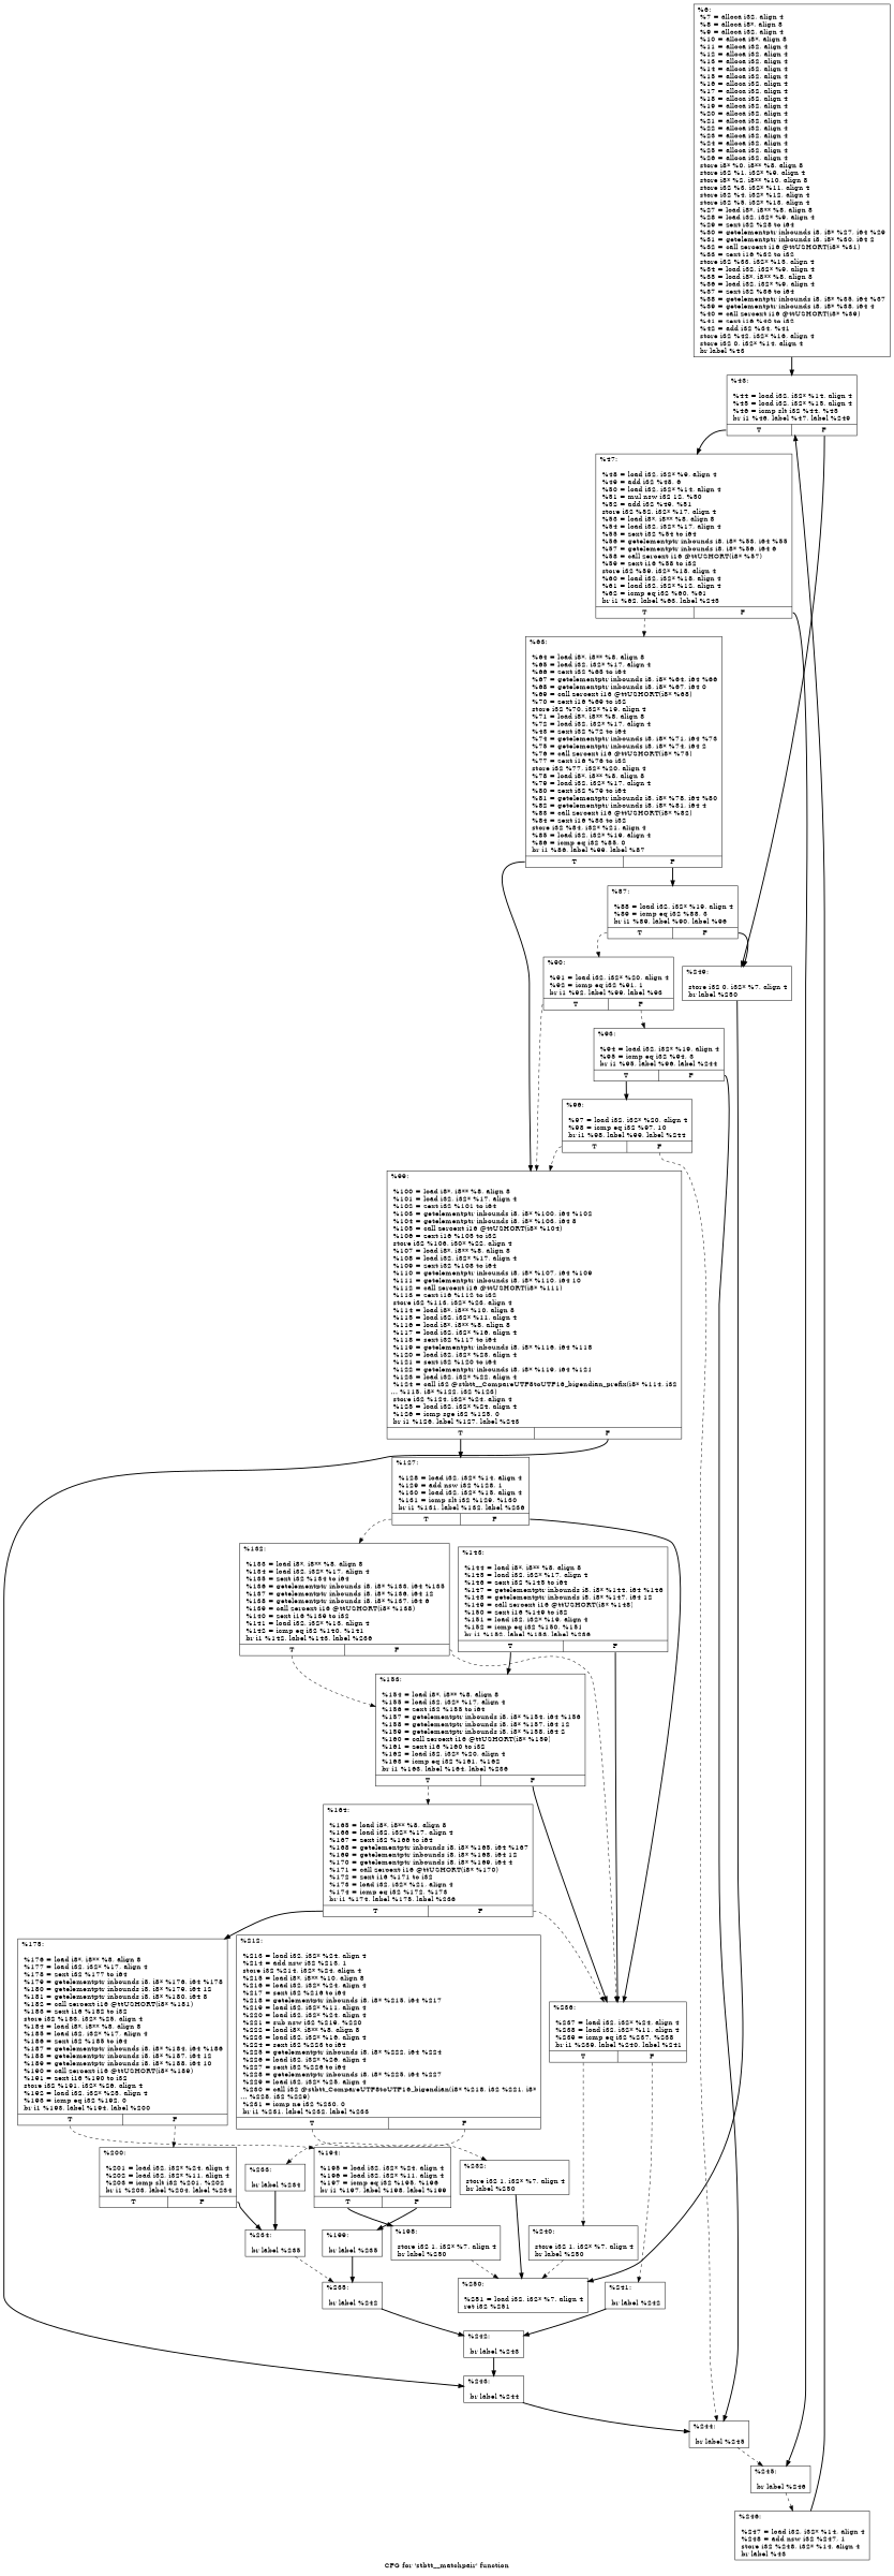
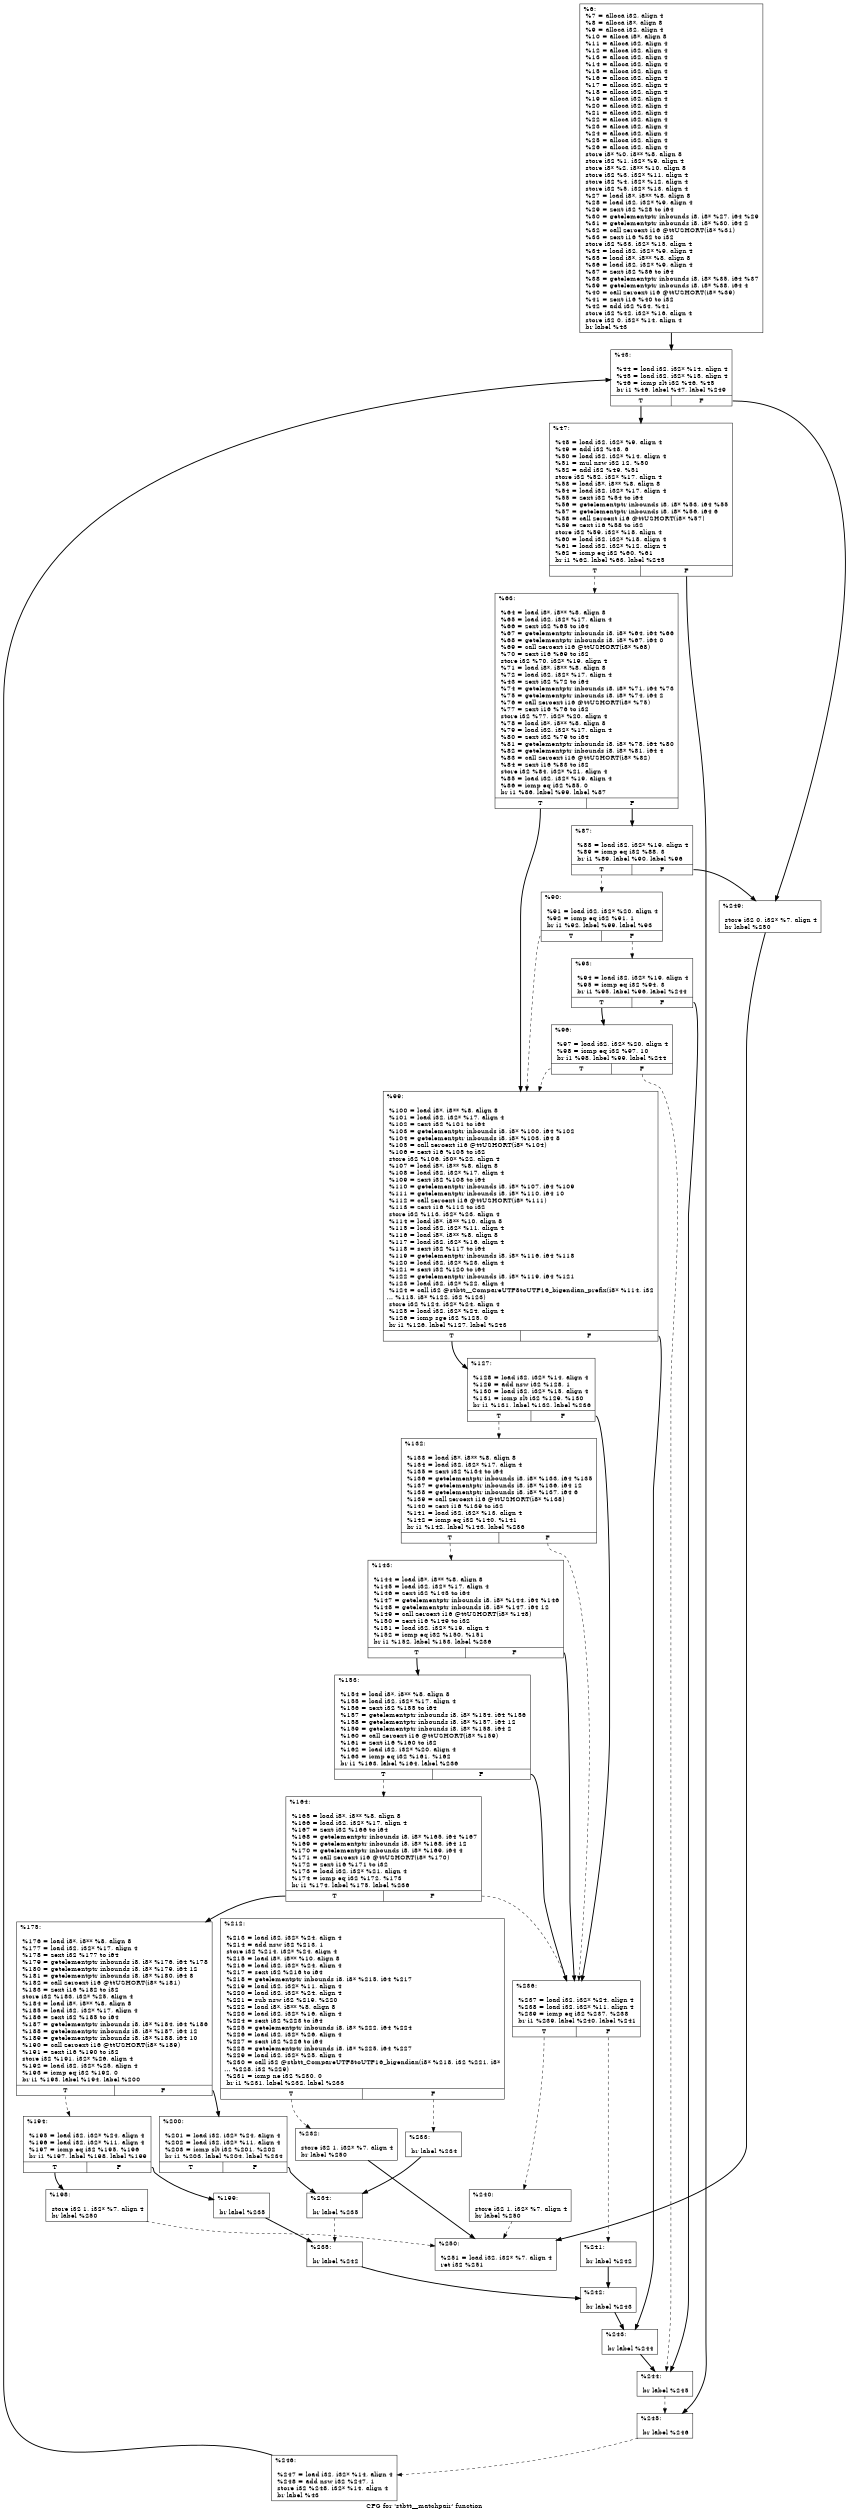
  digraph {
    label="CFG for 'stbtt__matchpair' function"
    node [shape=record]
    edge [style=bold tailport=s0]
    n1 [label="{%6:\l  %7 = alloca i32, align 4\l  %8 = alloca i8*, align 8\l  %9 = alloca i32, align 4\l  %10 = alloca i8*, align 8\l  %11 = alloca i32, align 4\l  %12 = alloca i32, align 4\l  %13 = alloca i32, align 4\l  %14 = alloca i32, align 4\l  %15 = alloca i32, align 4\l  %16 = alloca i32, align 4\l  %17 = alloca i32, align 4\l  %18 = alloca i32, align 4\l  %19 = alloca i32, align 4\l  %20 = alloca i32, align 4\l  %21 = alloca i32, align 4\l  %22 = alloca i32, align 4\l  %23 = alloca i32, align 4\l  %24 = alloca i32, align 4\l  %25 = alloca i32, align 4\l  %26 = alloca i32, align 4\l  store i8* %0, i8** %8, align 8\l  store i32 %1, i32* %9, align 4\l  store i8* %2, i8** %10, align 8\l  store i32 %3, i32* %11, align 4\l  store i32 %4, i32* %12, align 4\l  store i32 %5, i32* %13, align 4\l  %27 = load i8*, i8** %8, align 8\l  %28 = load i32, i32* %9, align 4\l  %29 = zext i32 %28 to i64\l  %30 = getelementptr inbounds i8, i8* %27, i64 %29\l  %31 = getelementptr inbounds i8, i8* %30, i64 2\l  %32 = call zeroext i16 @ttUSHORT(i8* %31)\l  %33 = zext i16 %32 to i32\l  store i32 %33, i32* %15, align 4\l  %34 = load i32, i32* %9, align 4\l  %35 = load i8*, i8** %8, align 8\l  %36 = load i32, i32* %9, align 4\l  %37 = zext i32 %36 to i64\l  %38 = getelementptr inbounds i8, i8* %35, i64 %37\l  %39 = getelementptr inbounds i8, i8* %38, i64 4\l  %40 = call zeroext i16 @ttUSHORT(i8* %39)\l  %41 = zext i16 %40 to i32\l  %42 = add i32 %34, %41\l  store i32 %42, i32* %16, align 4\l  store i32 0, i32* %14, align 4\l  br label %43\l}"]
-   n2 [label="{%43:\l\l  %44 = load i32, i32* %14, align 4\l  %45 = load i32, i32* %15, align 4\l  %46 = icmp slt i32 %44, %45\l  br i1 %46, label %47, label %249\l|{<s0>T|<s1>F}}"]
+   n2 [label="{%43:\l\l  %44 = load i32, i32* %14, align 4\l  %45 = load i32, i32* %15, align 4\l  %46 = icmp slt i32 %46, %45\l  br i1 %46, label %47, label %249\l|{<s0>T|<s1>F}}"]
    n3 [label="{%47:\l\l  %48 = load i32, i32* %9, align 4\l  %49 = add i32 %48, 6\l  %50 = load i32, i32* %14, align 4\l  %51 = mul nsw i32 12, %50\l  %52 = add i32 %49, %51\l  store i32 %52, i32* %17, align 4\l  %53 = load i8*, i8** %8, align 8\l  %54 = load i32, i32* %17, align 4\l  %55 = zext i32 %54 to i64\l  %56 = getelementptr inbounds i8, i8* %53, i64 %55\l  %57 = getelementptr inbounds i8, i8* %56, i64 6\l  %58 = call zeroext i16 @ttUSHORT(i8* %57)\l  %59 = zext i16 %58 to i32\l  store i32 %59, i32* %18, align 4\l  %60 = load i32, i32* %18, align 4\l  %61 = load i32, i32* %12, align 4\l  %62 = icmp eq i32 %60, %61\l  br i1 %62, label %63, label %245\l|{<s0>T|<s1>F}}"]
    n4 [label="{%249:\l\l  store i32 0, i32* %7, align 4\l  br label %250\l}"]
    n5 [label="{%63:\l\l  %64 = load i8*, i8** %8, align 8\l  %65 = load i32, i32* %17, align 4\l  %66 = zext i32 %65 to i64\l  %67 = getelementptr inbounds i8, i8* %64, i64 %66\l  %68 = getelementptr inbounds i8, i8* %67, i64 0\l  %69 = call zeroext i16 @ttUSHORT(i8* %68)\l  %70 = zext i16 %69 to i32\l  store i32 %70, i32* %19, align 4\l  %71 = load i8*, i8** %8, align 8\l  %72 = load i32, i32* %17, align 4\l  %43 = zext i32 %72 to i64\l  %74 = getelementptr inbounds i8, i8* %71, i64 %73\l  %75 = getelementptr inbounds i8, i8* %74, i64 2\l  %76 = call zeroext i16 @ttUSHORT(i8* %75)\l  %77 = zext i16 %76 to i32\l  store i32 %77, i32* %20, align 4\l  %78 = load i8*, i8** %8, align 8\l  %79 = load i32, i32* %17, align 4\l  %80 = zext i32 %79 to i64\l  %81 = getelementptr inbounds i8, i8* %78, i64 %80\l  %82 = getelementptr inbounds i8, i8* %81, i64 4\l  %83 = call zeroext i16 @ttUSHORT(i8* %82)\l  %84 = zext i16 %83 to i32\l  store i32 %84, i32* %21, align 4\l  %85 = load i32, i32* %19, align 4\l  %86 = icmp eq i32 %85, 0\l  br i1 %86, label %99, label %87\l|{<s0>T|<s1>F}}"]
    n6 [label="{%245:\l\l  br label %246\l}"]
    n7 [label="{%250:\l\l  %251 = load i32, i32* %7, align 4\l  ret i32 %251\l}"]
    n8 [label="{%99:\l\l  %100 = load i8*, i8** %8, align 8\l  %101 = load i32, i32* %17, align 4\l  %102 = zext i32 %101 to i64\l  %103 = getelementptr inbounds i8, i8* %100, i64 %102\l  %104 = getelementptr inbounds i8, i8* %103, i64 8\l  %105 = call zeroext i16 @ttUSHORT(i8* %104)\l  %106 = zext i16 %105 to i32\l  store i32 %106, i30* %22, align 4\l  %107 = load i8*, i8** %8, align 8\l  %108 = load i32, i32* %17, align 4\l  %109 = zext i32 %108 to i64\l  %110 = getelementptr inbounds i8, i8* %107, i64 %109\l  %111 = getelementptr inbounds i8, i8* %110, i64 10\l  %112 = call zeroext i16 @ttUSHORT(i8* %111)\l  %113 = zext i16 %112 to i32\l  store i32 %113, i32* %23, align 4\l  %114 = load i8*, i8** %10, align 8\l  %115 = load i32, i32* %11, align 4\l  %116 = load i8*, i8** %8, align 8\l  %117 = load i32, i32* %16, align 4\l  %118 = sext i32 %117 to i64\l  %119 = getelementptr inbounds i8, i8* %116, i64 %118\l  %120 = load i32, i32* %23, align 4\l  %121 = sext i32 %120 to i64\l  %122 = getelementptr inbounds i8, i8* %119, i64 %121\l  %123 = load i32, i32* %22, align 4\l  %124 = call i32 @stbtt__CompareUTF8toUTF16_bigendian_prefix(i8* %114, i32\l... %115, i8* %122, i32 %123)\l  store i32 %124, i32* %24, align 4\l  %125 = load i32, i32* %24, align 4\l  %126 = icmp sge i32 %125, 0\l  br i1 %126, label %127, label %243\l|{<s0>T|<s1>F}}"]
    n9 [label="{%87:\l\l  %88 = load i32, i32* %19, align 4\l  %89 = icmp eq i32 %88, 3\l  br i1 %89, label %90, label %96\l|{<s0>T|<s1>F}}"]
    n10 [label="{%246:\l\l  %247 = load i32, i32* %14, align 4\l  %248 = add nsw i32 %247, 1\l  store i32 %248, i32* %14, align 4\l  br label %43\l}"]
    n11 [label="{%127:\l\l  %128 = load i32, i32* %14, align 4\l  %129 = add nsw i32 %128, 1\l  %130 = load i32, i32* %15, align 4\l  %131 = icmp slt i32 %129, %130\l  br i1 %131, label %132, label %236\l|{<s0>T|<s1>F}}"]
    n12 [label="{%243:\l\l  br label %244\l}"]
    n13 [label="{%90:\l\l  %91 = load i32, i32* %20, align 4\l  %92 = icmp eq i32 %91, 1\l  br i1 %92, label %99, label %93\l|{<s0>T|<s1>F}}"]
    n14 [label="{%132:\l\l  %133 = load i8*, i8** %8, align 8\l  %134 = load i32, i32* %17, align 4\l  %135 = zext i32 %134 to i64\l  %136 = getelementptr inbounds i8, i8* %133, i64 %135\l  %137 = getelementptr inbounds i8, i8* %136, i64 12\l  %138 = getelementptr inbounds i8, i8* %137, i64 6\l  %139 = call zeroext i16 @ttUSHORT(i8* %138)\l  %140 = zext i16 %139 to i32\l  %141 = load i32, i32* %13, align 4\l  %142 = icmp eq i32 %140, %141\l  br i1 %142, label %143, label %236\l|{<s0>T|<s1>F}}"]
    n15 [label="{%236:\l\l  %237 = load i32, i32* %24, align 4\l  %238 = load i32, i32* %11, align 4\l  %239 = icmp eq i32 %237, %238\l  br i1 %239, label %240, label %241\l|{<s0>T|<s1>F}}"]
    n16 [label="{%244:\l\l  br label %245\l}"]
    n17 [label="{%93:\l\l  %94 = load i32, i32* %19, align 4\l  %95 = icmp eq i32 %94, 3\l  br i1 %95, label %96, label %244\l|{<s0>T|<s1>F}}"]
    n18 [label="{%96:\l\l  %97 = load i32, i32* %20, align 4\l  %98 = icmp eq i32 %97, 10\l  br i1 %98, label %99, label %244\l|{<s0>T|<s1>F}}"]
    n19 [label="{%143:\l\l  %144 = load i8*, i8** %8, align 8\l  %145 = load i32, i32* %17, align 4\l  %146 = zext i32 %145 to i64\l  %147 = getelementptr inbounds i8, i8* %144, i64 %146\l  %148 = getelementptr inbounds i8, i8* %147, i64 12\l  %149 = call zeroext i16 @ttUSHORT(i8* %148)\l  %150 = zext i16 %149 to i32\l  %151 = load i32, i32* %19, align 4\l  %152 = icmp eq i32 %150, %151\l  br i1 %152, label %153, label %236\l|{<s0>T|<s1>F}}"]
    n20 [label="{%240:\l\l  store i32 1, i32* %7, align 4\l  br label %250\l}"]
    n21 [label="{%241:\l\l  br label %242\l}"]
    n22 [label="{%153:\l\l  %154 = load i8*, i8** %8, align 8\l  %155 = load i32, i32* %17, align 4\l  %156 = zext i32 %155 to i64\l  %157 = getelementptr inbounds i8, i8* %154, i64 %156\l  %158 = getelementptr inbounds i8, i8* %157, i64 12\l  %159 = getelementptr inbounds i8, i8* %158, i64 2\l  %160 = call zeroext i16 @ttUSHORT(i8* %159)\l  %161 = zext i16 %160 to i32\l  %162 = load i32, i32* %20, align 4\l  %163 = icmp eq i32 %161, %162\l  br i1 %163, label %164, label %236\l|{<s0>T|<s1>F}}"]
    n23 [label="{%242:\l\l  br label %243\l}"]
    n24 [label="{%164:\l\l  %165 = load i8*, i8** %8, align 8\l  %166 = load i32, i32* %17, align 4\l  %167 = zext i32 %166 to i64\l  %168 = getelementptr inbounds i8, i8* %165, i64 %167\l  %169 = getelementptr inbounds i8, i8* %168, i64 12\l  %170 = getelementptr inbounds i8, i8* %169, i64 4\l  %171 = call zeroext i16 @ttUSHORT(i8* %170)\l  %172 = zext i16 %171 to i32\l  %173 = load i32, i32* %21, align 4\l  %174 = icmp eq i32 %172, %173\l  br i1 %174, label %175, label %236\l|{<s0>T|<s1>F}}"]
    n25 [label="{%175:\l\l  %176 = load i8*, i8** %8, align 8\l  %177 = load i32, i32* %17, align 4\l  %178 = zext i32 %177 to i64\l  %179 = getelementptr inbounds i8, i8* %176, i64 %178\l  %180 = getelementptr inbounds i8, i8* %179, i64 12\l  %181 = getelementptr inbounds i8, i8* %180, i64 8\l  %182 = call zeroext i16 @ttUSHORT(i8* %181)\l  %183 = zext i16 %182 to i32\l  store i32 %183, i32* %25, align 4\l  %184 = load i8*, i8** %8, align 8\l  %185 = load i32, i32* %17, align 4\l  %186 = zext i32 %185 to i64\l  %187 = getelementptr inbounds i8, i8* %184, i64 %186\l  %188 = getelementptr inbounds i8, i8* %187, i64 12\l  %189 = getelementptr inbounds i8, i8* %188, i64 10\l  %190 = call zeroext i16 @ttUSHORT(i8* %189)\l  %191 = zext i16 %190 to i32\l  store i32 %191, i32* %26, align 4\l  %192 = load i32, i32* %25, align 4\l  %193 = icmp eq i32 %192, 0\l  br i1 %193, label %194, label %200\l|{<s0>T|<s1>F}}"]
    n26 [label="{%194:\l\l  %195 = load i32, i32* %24, align 4\l  %196 = load i32, i32* %11, align 4\l  %197 = icmp eq i32 %195, %196\l  br i1 %197, label %198, label %199\l|{<s0>T|<s1>F}}"]
    n27 [label="{%200:\l\l  %201 = load i32, i32* %24, align 4\l  %202 = load i32, i32* %11, align 4\l  %203 = icmp slt i32 %201, %202\l  br i1 %203, label %204, label %234\l|{<s0>T|<s1>F}}"]
    n28 [label="{%198:\l\l  store i32 1, i32* %7, align 4\l  br label %250\l}"]
    n29 [label="{%199:\l\l  br label %235\l}"]
    n30 [label="{%234:\l\l  br label %235\l}"]
    n31 [label="{%235:\l\l  br label %242\l}"]
    n32 [label="{%212:\l\l  %213 = load i32, i32* %24, align 4\l  %214 = add nsw i32 %213, 1\l  store i32 %214, i32* %24, align 4\l  %215 = load i8*, i8** %10, align 8\l  %216 = load i32, i32* %24, align 4\l  %217 = sext i32 %216 to i64\l  %218 = getelementptr inbounds i8, i8* %215, i64 %217\l  %219 = load i32, i32* %11, align 4\l  %220 = load i32, i32* %24, align 4\l  %221 = sub nsw i32 %219, %220\l  %222 = load i8*, i8** %8, align 8\l  %223 = load i32, i32* %16, align 4\l  %224 = sext i32 %223 to i64\l  %225 = getelementptr inbounds i8, i8* %222, i64 %224\l  %226 = load i32, i32* %26, align 4\l  %227 = sext i32 %226 to i64\l  %228 = getelementptr inbounds i8, i8* %225, i64 %227\l  %229 = load i32, i32* %25, align 4\l  %230 = call i32 @stbtt_CompareUTF8toUTF16_bigendian(i8* %218, i32 %221, i8*\l... %228, i32 %229)\l  %231 = icmp ne i32 %230, 0\l  br i1 %231, label %232, label %233\l|{<s0>T|<s1>F}}"]
    n33 [label="{%232:\l\l  store i32 1, i32* %7, align 4\l  br label %250\l}"]
    n34 [label="{%233:\l\l  br label %234\l}"]
    n1 -> n2
    n2 -> n3
    n2 -> n4 [tailport=s1]
    n3 -> n5 [style=dashed]
    n3 -> n6 [tailport=s1]
    n4 -> n7
    n5 -> n8
    n5 -> n9 [tailport=s1]
    n6 -> n10 [style=dashed]
    n8 -> n11
    n8 -> n12 [tailport=s1]
    n9 -> n4 [tailport=s1]
    n9 -> n13 [style=dashed]
    n10 -> n2
    n11 -> n14 [style=dashed]
    n11 -> n15 [tailport=s1]
    n12 -> n16
    n13 -> n8 [style=dashed]
    n13 -> n17 [style=dashed tailport=s1]
    n14 -> n15 [style=dashed tailport=s1]
-   n14 -> n22 [style=dashed]
+   n14 -> n19 [style=dashed]
    n15 -> n20 [style=dashed]
    n15 -> n21 [style=dashed tailport=s1]
    n16 -> n6 [style=dashed]
    n17 -> n16 [tailport=s1]
    n17 -> n18
    n18 -> n8 [style=dashed]
    n18 -> n16 [style=dashed tailport=s1]
    n19 -> n15 [tailport=s1]
    n19 -> n22
    n20 -> n7 [style=dashed]
    n21 -> n23
    n22 -> n15 [tailport=s1]
    n22 -> n24 [style=dashed]
    n23 -> n12
    n24 -> n15 [style=dashed tailport=s1]
    n24 -> n25
    n25 -> n26 [style=dashed]
-   n25 -> n27 [style=dashed tailport=s1]
+   n25 -> n27 [tailport=s1]
    n26 -> n28
    n26 -> n29 [tailport=s1]
    n27 -> n30 [tailport=s1]
    n28 -> n7 [style=dashed]
    n29 -> n31
    n30 -> n31 [style=dashed]
    n31 -> n23
    n32 -> n33 [style=dashed]
    n32 -> n34 [style=dashed tailport=s1]
    n33 -> n7
    n34 -> n30
  }
